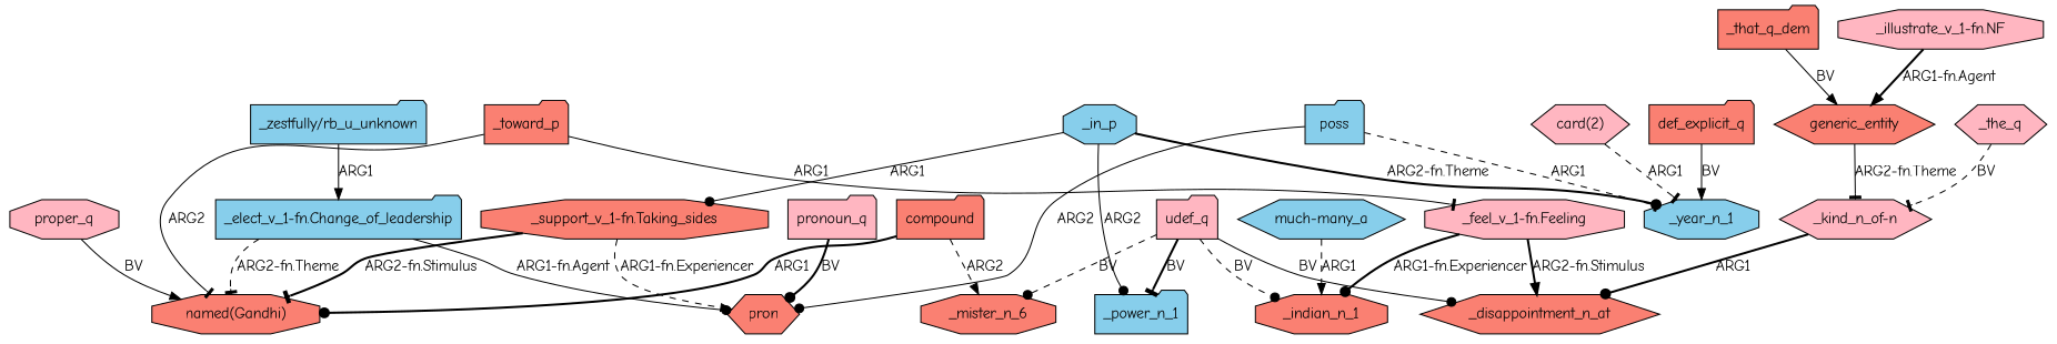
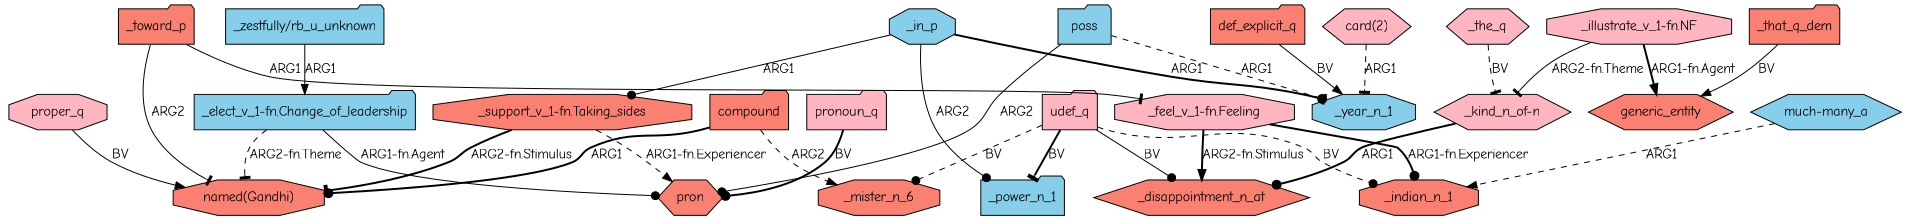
  digraph {
    fontname="Comic Neue"
    node [fillcolor=salmon fontname="Comic Neue" shape=folder style=filled]
    edge [arrowhead=dot fontname="Comic Neue" style=solid]
    proper_q [fillcolor=lightpink shape=octagon]
    "named(Gandhi)" [shape=octagon]
    poss [fillcolor=skyblue]
    pron [shape=hexagon]
    _year_n_1 [fillcolor=skyblue shape=octagon]
    "_kind_n_of-n" [fillcolor=lightpink shape=hexagon]
    _disappointment_n_at [shape=hexagon]
    generic_entity [shape=hexagon]
    _that_q_dem
    "_support_v_1-fn.Taking_sides" [shape=octagon]
    compound
    n12 [label=_mister_n_6 shape=octagon]
    _in_p [fillcolor=skyblue shape=octagon]
    _power_n_1 [fillcolor=skyblue]
    udef_q [fillcolor=lightpink]
    _indian_n_1 [shape=octagon]
    "much-many_a" [fillcolor=skyblue shape=hexagon]
    "_elect_v_1-fn.Change_of_leadership" [fillcolor=skyblue]
    _toward_p
    "_feel_v_1-fn.Feeling" [fillcolor=lightpink shape=octagon]
    def_explicit_q
    pronoun_q [fillcolor=lightpink]
    "card(2)" [fillcolor=lightpink shape=hexagon]
    "_illustrate_v_1-fn.NF" [fillcolor=lightpink shape=octagon]
    "_zestfully/rb_u_unknown" [fillcolor=skyblue]
    _the_q [fillcolor=lightpink shape=hexagon]
    proper_q -> "named(Gandhi)" [arrowhead=normal label=BV]
    poss -> pron [label=ARG2]
    poss -> _year_n_1 [arrowhead=tee label=ARG1 style=dashed]
    "_kind_n_of-n" -> _disappointment_n_at [label=ARG1 style=bold]
    _that_q_dem -> generic_entity [arrowhead=normal label=BV]
    "_support_v_1-fn.Taking_sides" -> "named(Gandhi)" [arrowhead=tee label="ARG2-fn.Stimulus" style=bold]
    "_support_v_1-fn.Taking_sides" -> pron [arrowhead=normal label="ARG1-fn.Experiencer" style=dashed]
    compound -> "named(Gandhi)" [label=ARG1 style=bold]
    compound -> n12 [arrowhead=normal label=ARG2 style=dashed]
-   _in_p -> _year_n_1 [label="ARG2-fn.Theme" style=bold]
+   _in_p -> _year_n_1 [label=ARG1 style=bold]
    _in_p -> "_support_v_1-fn.Taking_sides" [label=ARG1]
    _in_p -> _power_n_1 [label=ARG2]
    udef_q -> _disappointment_n_at [label=BV]
    udef_q -> n12 [label=BV style=dashed]
    udef_q -> _power_n_1 [arrowhead=tee label=BV style=bold]
    udef_q -> _indian_n_1 [label=BV style=dashed]
    "much-many_a" -> _indian_n_1 [arrowhead=normal label=ARG1 style=dashed]
    "_elect_v_1-fn.Change_of_leadership" -> "named(Gandhi)" [arrowhead=tee label="ARG2-fn.Theme" style=dashed]
    "_elect_v_1-fn.Change_of_leadership" -> pron [label="ARG1-fn.Agent"]
    _toward_p -> "named(Gandhi)" [arrowhead=tee label=ARG2]
    _toward_p -> "_feel_v_1-fn.Feeling" [arrowhead=tee label=ARG1]
    "_feel_v_1-fn.Feeling" -> _disappointment_n_at [arrowhead=normal label="ARG2-fn.Stimulus" style=bold]
    "_feel_v_1-fn.Feeling" -> _indian_n_1 [label="ARG1-fn.Experiencer" style=bold]
    def_explicit_q -> _year_n_1 [arrowhead=normal label=BV]
    pronoun_q -> pron [label=BV style=bold]
    "card(2)" -> _year_n_1 [arrowhead=tee label=ARG1 style=dashed]
-   generic_entity -> "_kind_n_of-n" [arrowhead=tee label="ARG2-fn.Theme"]
+   "_illustrate_v_1-fn.NF" -> "_kind_n_of-n" [arrowhead=tee label="ARG2-fn.Theme"]
    "_illustrate_v_1-fn.NF" -> generic_entity [arrowhead=normal label="ARG1-fn.Agent" style=bold]
    "_zestfully/rb_u_unknown" -> "_elect_v_1-fn.Change_of_leadership" [arrowhead=normal label=ARG1]
    _the_q -> "_kind_n_of-n" [arrowhead=tee label=BV style=dashed]
  }
